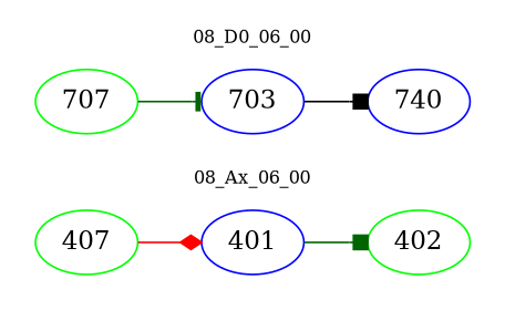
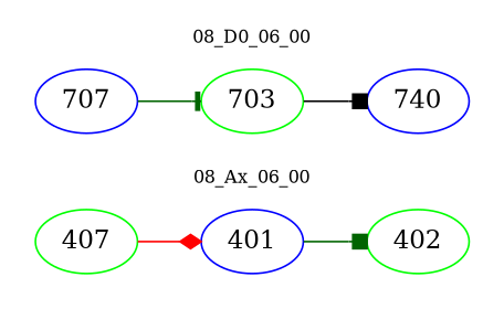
  digraph {
    rankdir=LR
    node [color=green]
    edge [arrowhead=box color=darkgreen]
    n1 [label=407]
    n2 [color=blue label=401]
    n3 [label=402]
-   n4 [label=707]
-   n5 [color=blue label=703]
+   n4 [color=blue label=707]
+   n5 [label=703]
    n6 [color=blue label=740]
    subgraph cluster_1 {
      color=white
      fontsize=10
      label="08_Ax_06_00"
      n1
      n2
      n3
    }
    subgraph cluster_2 {
      color=white
      fontsize=10
      label="08_D0_06_00"
      n4
      n5
      n6
    }
    n1 -> n2 [arrowhead=diamond color=red]
    n2 -> n3
    n4 -> n5 [arrowhead=tee]
    n5 -> n6 [color=black]
  }
